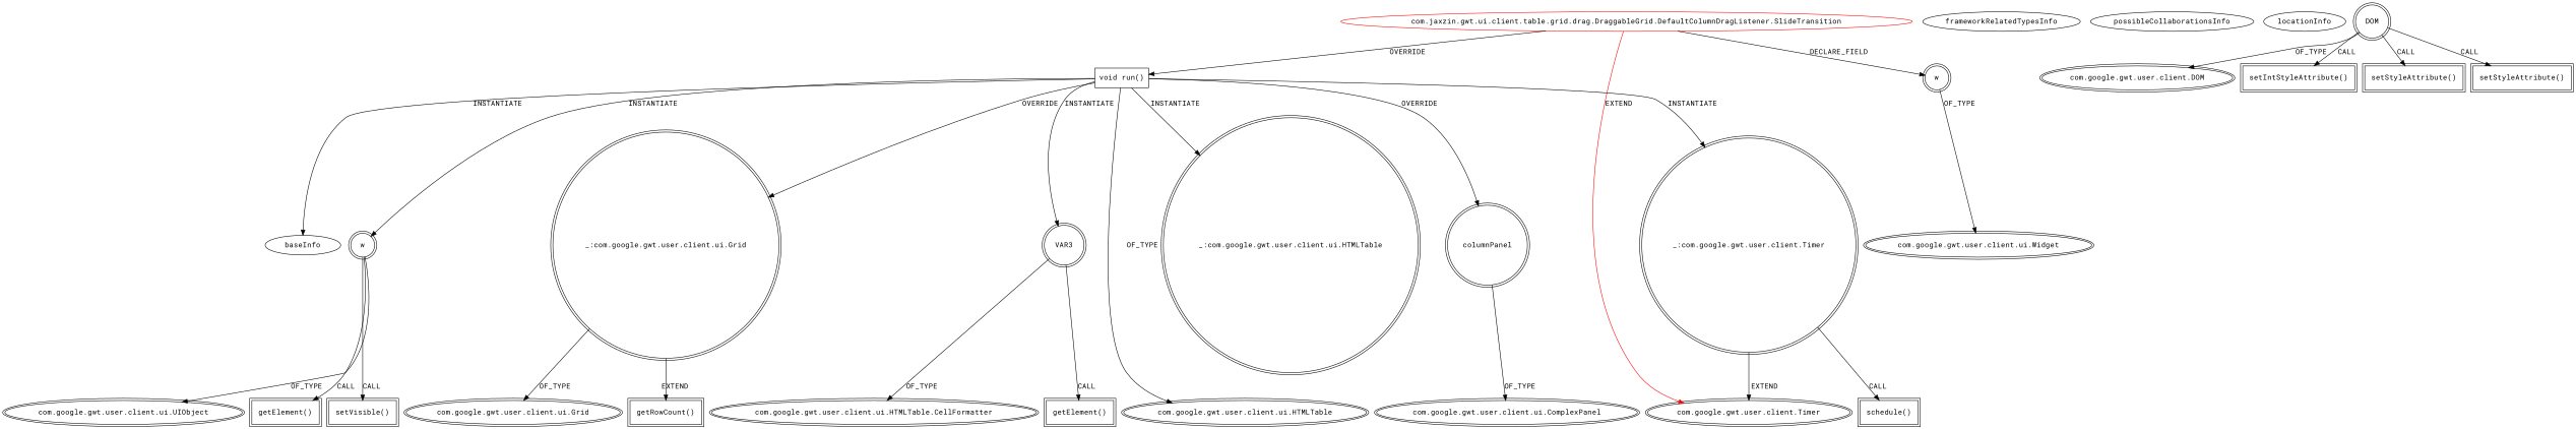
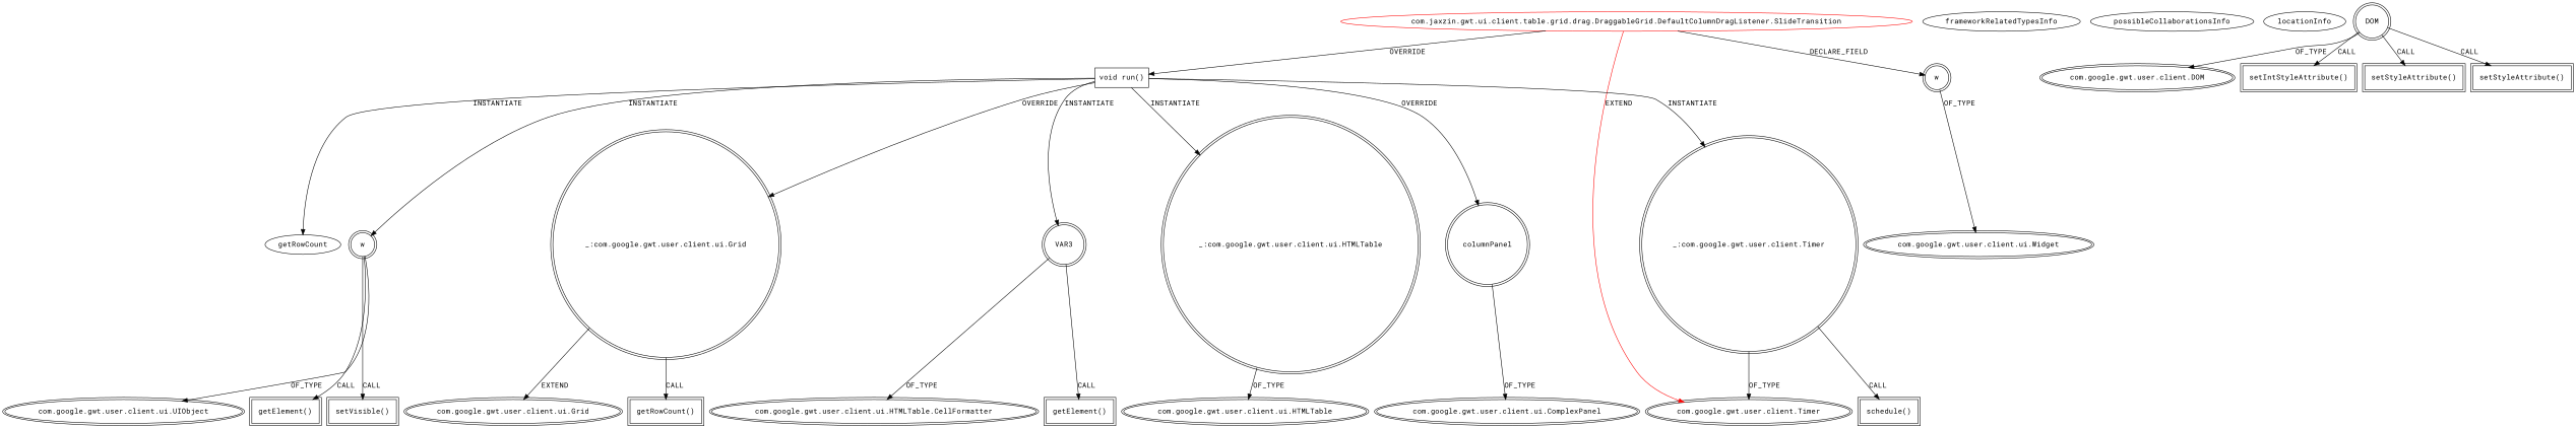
  digraph {
    fontname="Roboto Mono"
    node [fontname="Roboto Mono" isFrameworkType=true vertexType=FRAMEWORK_CLASS_TYPE peripheries=2]
    edge [fontname="Roboto Mono"]
-   baseInfo [category=extension_graph graphId=3141 isAnonymous=false possibleRelation=false isFrameworkType="" vertexType="" peripheries=""]
+   baseInfo [category=extension_graph graphId=3141 isAnonymous=false possibleRelation=false label=getRowCount isFrameworkType="" vertexType="" peripheries=""]
    frameworkRelatedTypesInfo [0="com.google.gwt.user.client.Timer" isFrameworkType="" vertexType="" peripheries=""]
    possibleCollaborationsInfo [isFrameworkType="" vertexType="" peripheries=""]
    locationInfo [contextSignature=SlideTransition filePath="/jaxzin-gwt-common-widgets/gwt-common-widgets-master/src/com/jaxzin/gwt/ui/client/table/grid/drag/DraggableGrid.java" graphId=3141 projectName="jaxzin-gwt-common-widgets" isFrameworkType="" vertexType="" peripheries=""]
    n5 [color=red isFrameworkType=false label="com.jaxzin.gwt.ui.client.table.grid.drag.DraggableGrid.DefaultColumnDragListener.SlideTransition" vertexType=ROOT_CLIENT_CLASS_DECLARATION peripheries=""]
    n6 [label="com.google.gwt.user.client.Timer"]
    n7 [label=w shape=circle vertexType=FIELD_DECLARATION]
    n8 [isFrameworkType=false label="void run()" shape=box vertexType=OVERRIDING_METHOD_DECLARATION peripheries=""]
    n9 [label="com.google.gwt.user.client.ui.Widget"]
    n10 [label=w shape=circle vertexType=VARIABLE_EXPRESION]
    n11 [label="_:com.google.gwt.user.client.ui.Grid" shape=circle vertexType=VARIABLE_EXPRESION]
    n12 [label=VAR3 shape=circle vertexType=VARIABLE_EXPRESION]
    n13 [label="_:com.google.gwt.user.client.ui.HTMLTable" shape=circle vertexType=VARIABLE_EXPRESION]
    n14 [label=columnPanel shape=circle vertexType=VARIABLE_EXPRESION]
    n15 [label="_:com.google.gwt.user.client.Timer" shape=circle vertexType=VARIABLE_EXPRESION]
    n16 [label=DOM shape=circle vertexType=VARIABLE_EXPRESION]
    n17 [label="com.google.gwt.user.client.DOM"]
    n18 [label="setIntStyleAttribute()" shape=box vertexType=INSIDE_CALL]
    n19 [label="setStyleAttribute()" shape=box vertexType=INSIDE_CALL]
    n20 [label="setStyleAttribute()" shape=box vertexType=INSIDE_CALL]
    n21 [label="com.google.gwt.user.client.ui.UIObject"]
    n22 [label="getElement()" shape=box vertexType=INSIDE_CALL]
    n23 [label="setVisible()" shape=box vertexType=INSIDE_CALL]
    n24 [label="com.google.gwt.user.client.ui.Grid"]
    n25 [label="getRowCount()" shape=box vertexType=INSIDE_CALL]
    n26 [label="com.google.gwt.user.client.ui.HTMLTable.CellFormatter"]
    n27 [label="getElement()" shape=box vertexType=INSIDE_CALL]
    n28 [label="com.google.gwt.user.client.ui.HTMLTable"]
    n29 [label="com.google.gwt.user.client.ui.ComplexPanel"]
    n30 [label="schedule()" shape=box vertexType=INSIDE_CALL]
    n5 -> n6 [color=red label=EXTEND]
    n5 -> n7 [label=DECLARE_FIELD]
    n5 -> n8 [label=OVERRIDE]
    n7 -> n9 [label=OF_TYPE]
    n8 -> baseInfo [label=INSTANTIATE]
    n8 -> n10 [label=INSTANTIATE]
    n8 -> n11 [label=OVERRIDE]
    n8 -> n12 [label=INSTANTIATE]
    n8 -> n13 [label=INSTANTIATE]
    n8 -> n14 [label=OVERRIDE]
    n8 -> n15 [label=INSTANTIATE]
    n10 -> n21 [label=OF_TYPE]
    n10 -> n22 [label=CALL]
    n10 -> n23 [label=CALL]
-   n11 -> n24 [label=OF_TYPE]
-   n11 -> n25 [label=EXTEND]
+   n11 -> n24 [label=EXTEND]
+   n11 -> n25 [label=CALL]
    n12 -> n26 [label=OF_TYPE]
    n12 -> n27 [label=CALL]
-   n8 -> n28 [label=OF_TYPE]
+   n13 -> n28 [label=OF_TYPE]
    n14 -> n29 [label=OF_TYPE]
-   n15 -> n6 [label=EXTEND]
+   n15 -> n6 [label=OF_TYPE]
    n15 -> n30 [label=CALL]
    n16 -> n17 [label=OF_TYPE]
    n16 -> n18 [label=CALL]
    n16 -> n19 [label=CALL]
    n16 -> n20 [label=CALL]
  }
